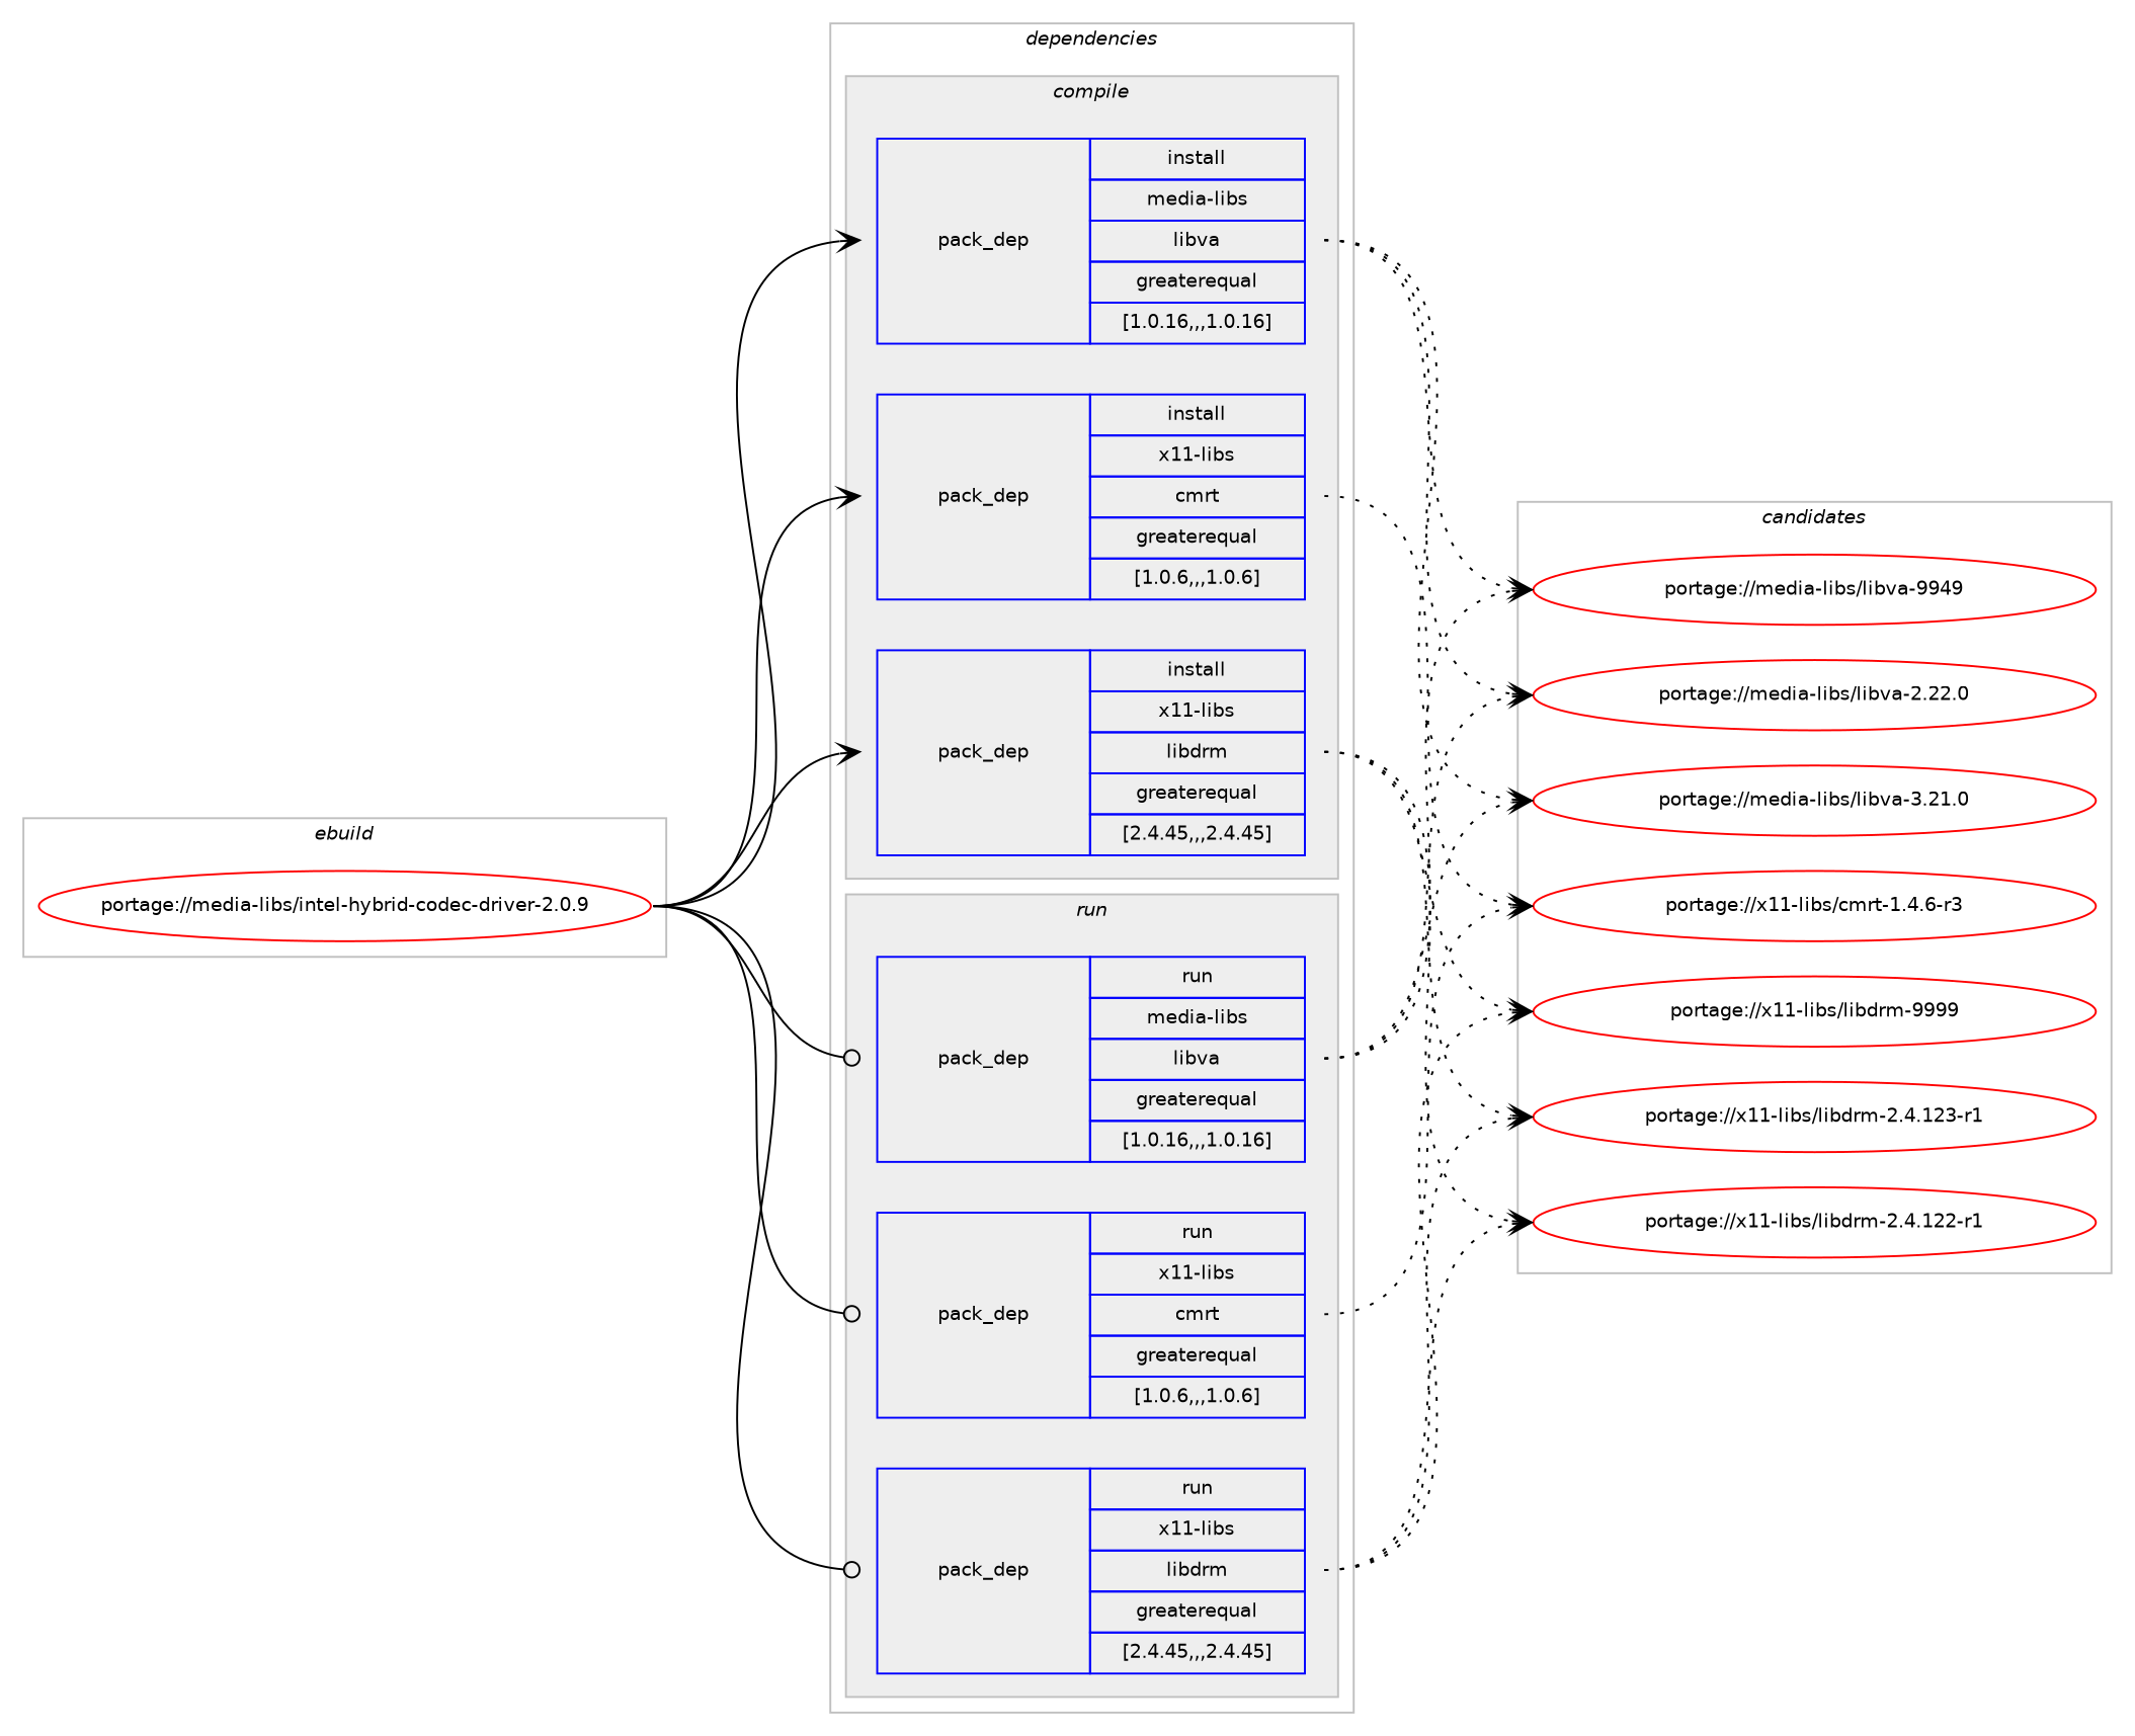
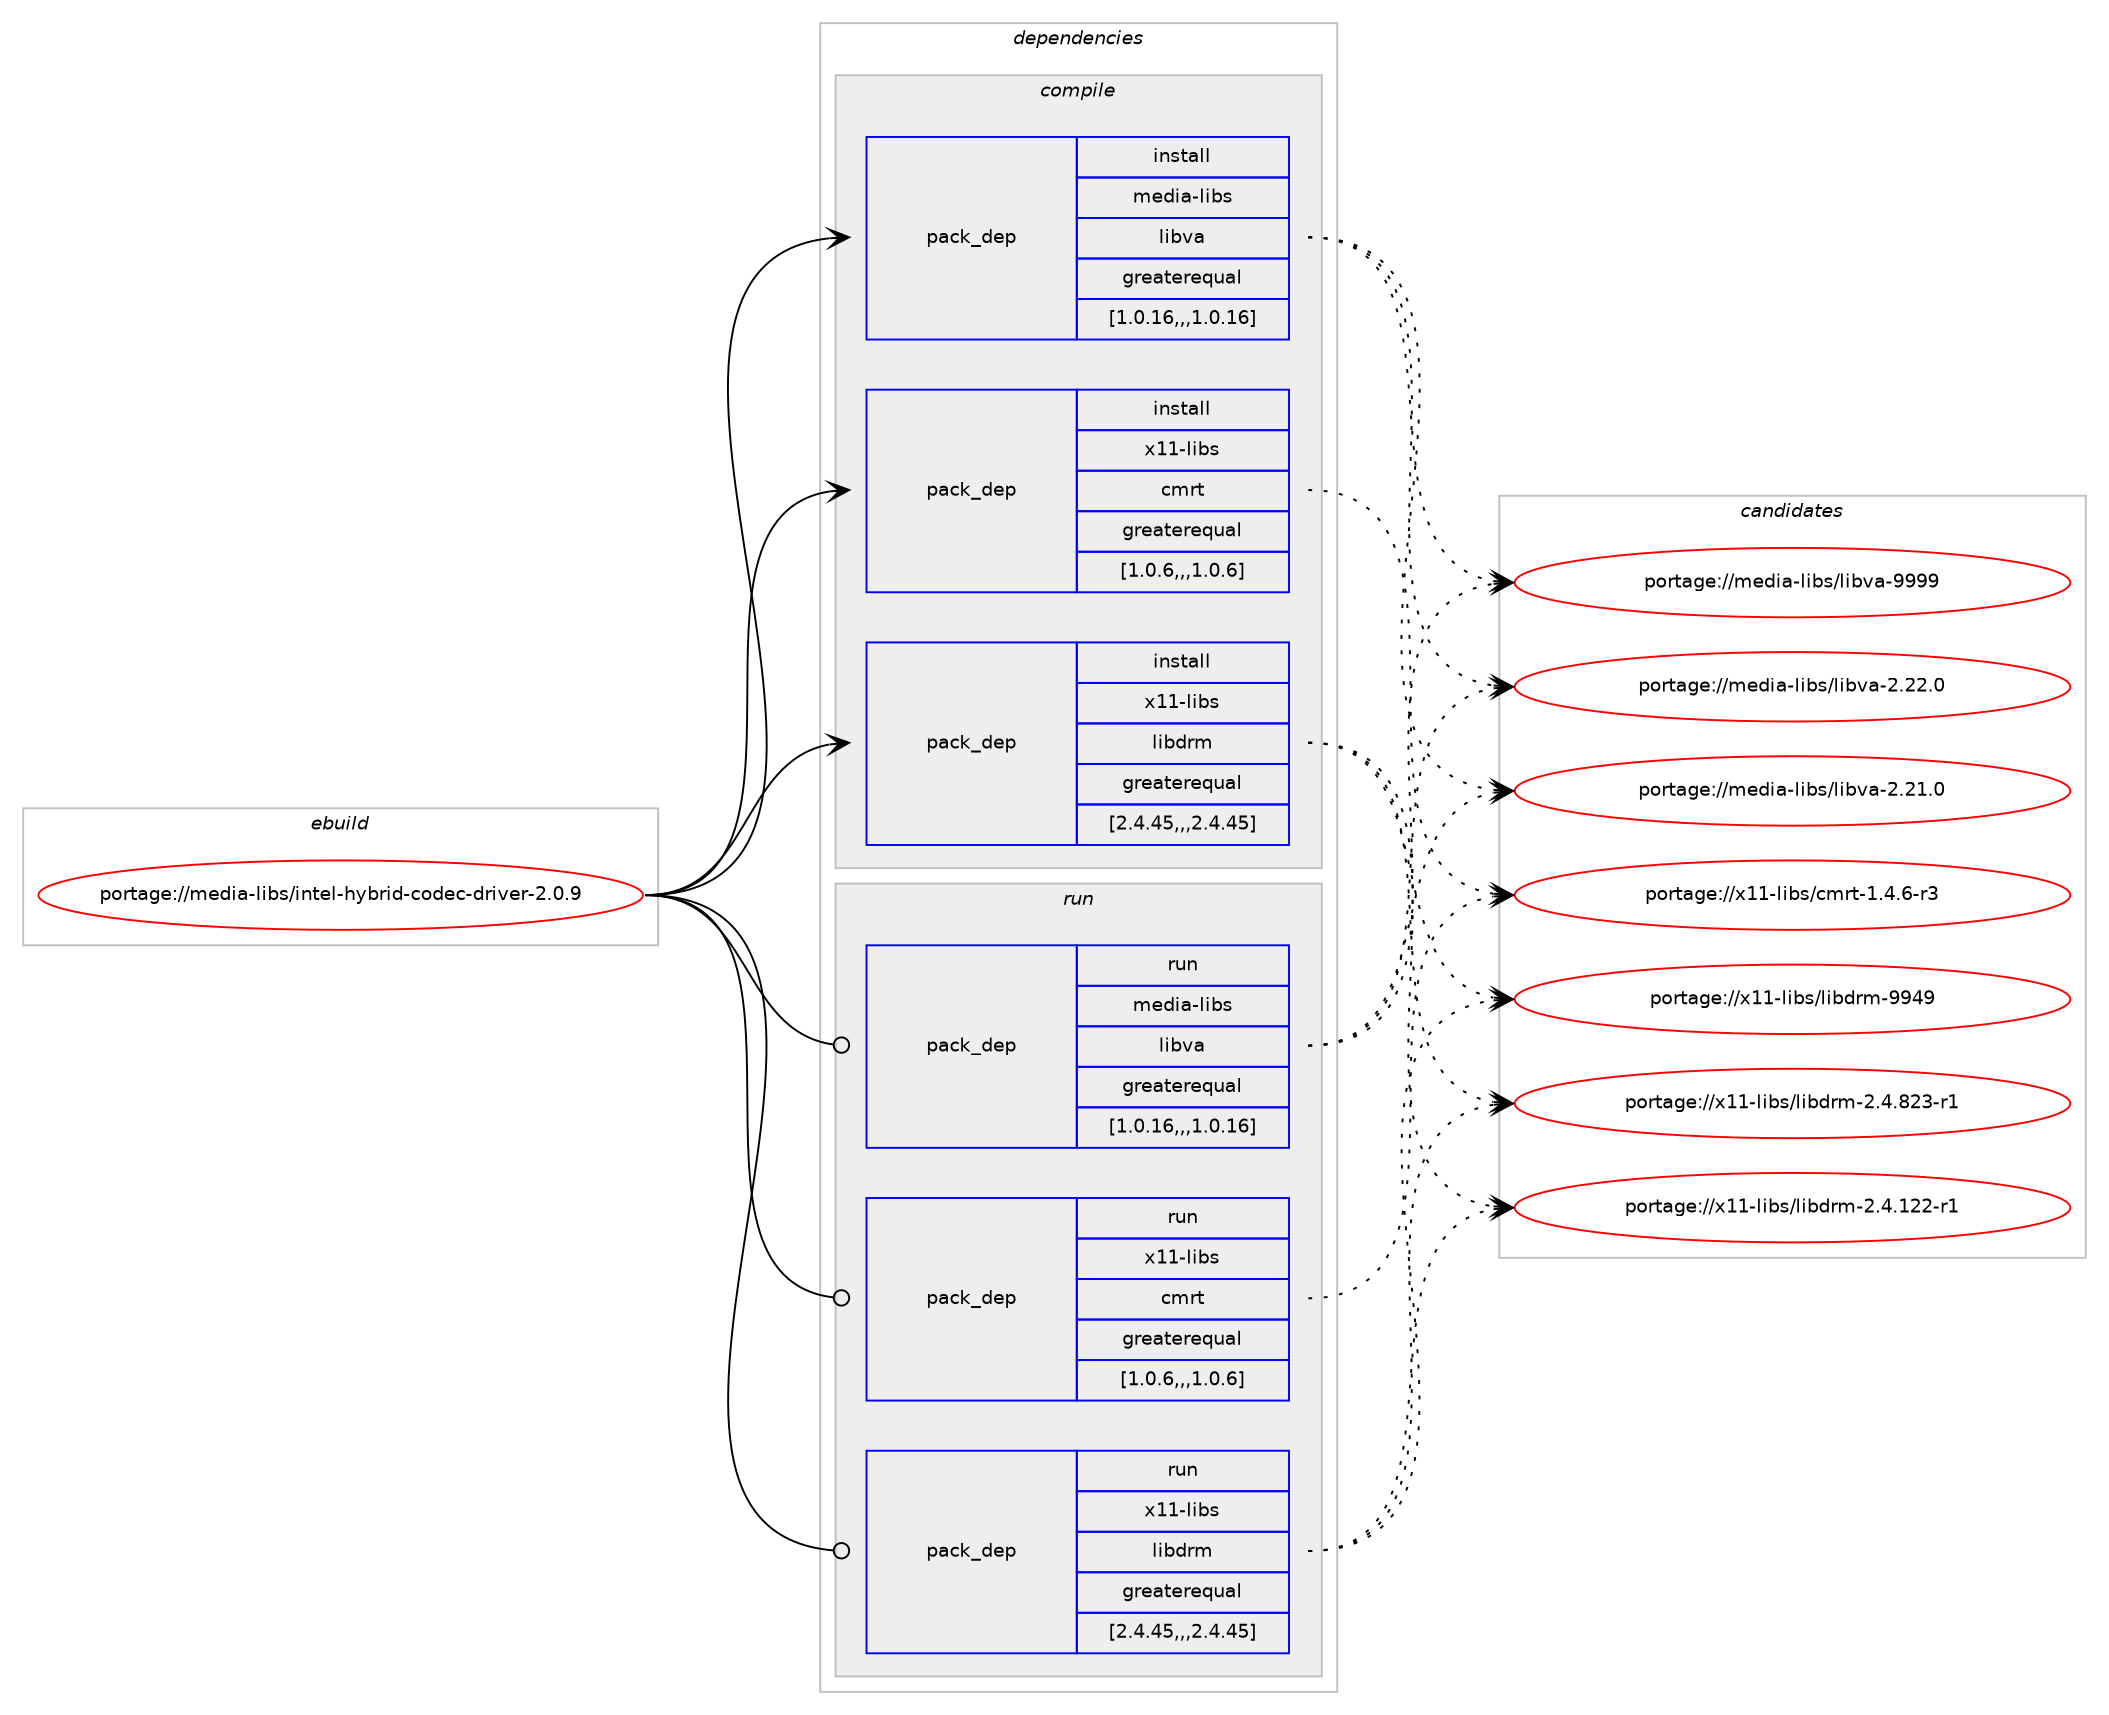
  digraph {
    compound=true
    concentrate=true
    fontname=Helvetica
    fontsize=10
    newrank=true
    rankdir=LR
    ranksep=1.5
    node [color=red fontname=Helvetica fontsize=10]
    edge [arrowhead=vee headport=w style=dotted tailport=e weight=100]
    n1 [label="portage://media-libs/intel-hybrid-codec-driver-2.0.9" width=4]
    n2 [color=blue label=<<TABLE BORDER="0" CELLBORDER="1" CELLSPACING="0" CELLPADDING="4" WIDTH="220"><TR><TD ROWSPAN="6" CELLPADDING="30">pack_dep</TD></TR><TR><TD WIDTH="110">install</TD></TR><TR><TD>media-libs</TD></TR><TR><TD>libva</TD></TR><TR><TD>greaterequal</TD></TR><TR><TD>[1.0.16,,,1.0.16]</TD></TR></TABLE>> shape=none]
    n3 [color=blue label=<<TABLE BORDER="0" CELLBORDER="1" CELLSPACING="0" CELLPADDING="4" WIDTH="220"><TR><TD ROWSPAN="6" CELLPADDING="30">pack_dep</TD></TR><TR><TD WIDTH="110">install</TD></TR><TR><TD>x11-libs</TD></TR><TR><TD>cmrt</TD></TR><TR><TD>greaterequal</TD></TR><TR><TD>[1.0.6,,,1.0.6]</TD></TR></TABLE>> shape=none]
    n4 [color=blue label=<<TABLE BORDER="0" CELLBORDER="1" CELLSPACING="0" CELLPADDING="4" WIDTH="220"><TR><TD ROWSPAN="6" CELLPADDING="30">pack_dep</TD></TR><TR><TD WIDTH="110">install</TD></TR><TR><TD>x11-libs</TD></TR><TR><TD>libdrm</TD></TR><TR><TD>greaterequal</TD></TR><TR><TD>[2.4.45,,,2.4.45]</TD></TR></TABLE>> shape=none]
    n5 [color=blue label=<<TABLE BORDER="0" CELLBORDER="1" CELLSPACING="0" CELLPADDING="4" WIDTH="220"><TR><TD ROWSPAN="6" CELLPADDING="30">pack_dep</TD></TR><TR><TD WIDTH="110">run</TD></TR><TR><TD>media-libs</TD></TR><TR><TD>libva</TD></TR><TR><TD>greaterequal</TD></TR><TR><TD>[1.0.16,,,1.0.16]</TD></TR></TABLE>> shape=none]
    n6 [color=blue label=<<TABLE BORDER="0" CELLBORDER="1" CELLSPACING="0" CELLPADDING="4" WIDTH="220"><TR><TD ROWSPAN="6" CELLPADDING="30">pack_dep</TD></TR><TR><TD WIDTH="110">run</TD></TR><TR><TD>x11-libs</TD></TR><TR><TD>cmrt</TD></TR><TR><TD>greaterequal</TD></TR><TR><TD>[1.0.6,,,1.0.6]</TD></TR></TABLE>> shape=none]
    n7 [color=blue label=<<TABLE BORDER="0" CELLBORDER="1" CELLSPACING="0" CELLPADDING="4" WIDTH="220"><TR><TD ROWSPAN="6" CELLPADDING="30">pack_dep</TD></TR><TR><TD WIDTH="110">run</TD></TR><TR><TD>x11-libs</TD></TR><TR><TD>libdrm</TD></TR><TR><TD>greaterequal</TD></TR><TR><TD>[2.4.45,,,2.4.45]</TD></TR></TABLE>> shape=none]
-   n8 [label="portage://media-libs/libva-9949" width=4]
+   n8 [label="portage://media-libs/libva-9999" width=4]
    n9 [label="portage://media-libs/libva-2.22.0" width=4]
-   n10 [label="portage://media-libs/libva-3.21.0" width=4]
+   n10 [label="portage://media-libs/libva-2.21.0" width=4]
    n11 [label="portage://x11-libs/cmrt-1.4.6-r3" width=4]
-   n12 [label="portage://x11-libs/libdrm-9999" width=4]
-   n13 [label="portage://x11-libs/libdrm-2.4.123-r1" width=4]
+   n12 [label="portage://x11-libs/libdrm-9949" width=4]
+   n13 [label="portage://x11-libs/libdrm-2.4.823-r1" width=4]
    n14 [label="portage://x11-libs/libdrm-2.4.122-r1" width=4]
    subgraph cluster_1 {
      color=gray
      label=<<i>ebuild</i>>
      n1
    }
    subgraph cluster_2 {
      color=gray
      label=<<i>dependencies</i>>
      subgraph cluster_3 {
        color=gray
        fillcolor="#eeeeee"
        label=<<i>compile</i>>
        style=filled
        subgraph sub_4 {
          color=gray
          fillcolor="#eeeeee"
          label=<<i>compile</i>>
          style=filled
          n2
        }
        subgraph sub_5 {
          color=gray
          fillcolor="#eeeeee"
          label=<<i>compile</i>>
          style=filled
          n3
        }
        subgraph sub_6 {
          color=gray
          fillcolor="#eeeeee"
          label=<<i>compile</i>>
          style=filled
          n4
        }
      }
      subgraph cluster_7 {
        color=gray
        fillcolor="#eeeeee"
        label=<<i>compile and run</i>>
        style=filled
      }
      subgraph cluster_8 {
        color=gray
        fillcolor="#eeeeee"
        label=<<i>run</i>>
        style=filled
        subgraph sub_9 {
          color=gray
          fillcolor="#eeeeee"
          label=<<i>run</i>>
          style=filled
          n5
        }
        subgraph sub_10 {
          color=gray
          fillcolor="#eeeeee"
          label=<<i>run</i>>
          style=filled
          n6
        }
        subgraph sub_11 {
          color=gray
          fillcolor="#eeeeee"
          label=<<i>run</i>>
          style=filled
          n7
        }
      }
    }
    subgraph cluster_12 {
      color=gray
      label=<<i>candidates</i>>
      rank=same
      subgraph sub_13 {
        color=black
        label=<<i>candidates</i>>
        nodesep=1
        rank=same
        n8
        n9
        n10
      }
      subgraph sub_14 {
        color=black
        label=<<i>candidates</i>>
        nodesep=1
        rank=same
        n11
      }
      subgraph sub_15 {
        color=black
        label=<<i>candidates</i>>
        nodesep=1
        rank=same
        n12
        n13
        n14
      }
      subgraph sub_16 {
        color=black
        label=<<i>candidates</i>>
        nodesep=1
        rank=same
        n8
        n9
        n10
      }
      subgraph sub_17 {
        color=black
        label=<<i>candidates</i>>
        nodesep=1
        rank=same
        n11
      }
      subgraph sub_18 {
        color=black
        label=<<i>candidates</i>>
        nodesep=1
        rank=same
        n12
        n13
        n14
      }
    }
    n1 -> n2 [style=solid weight=20]
    n1 -> n3 [style=solid weight=20]
    n1 -> n4 [style=solid weight=20]
    n1 -> n5 [arrowhead=odot style=solid weight=20]
    n1 -> n6 [arrowhead=odot style=solid weight=20]
    n1 -> n7 [arrowhead=odot style=solid weight=20]
    n2 -> n8
    n2 -> n9
    n2 -> n10
    n3 -> n11
    n4 -> n12
    n4 -> n13
    n4 -> n14
    n5 -> n8
    n5 -> n9
    n5 -> n10
    n6 -> n11
    n7 -> n12
    n7 -> n13
    n7 -> n14
  }
